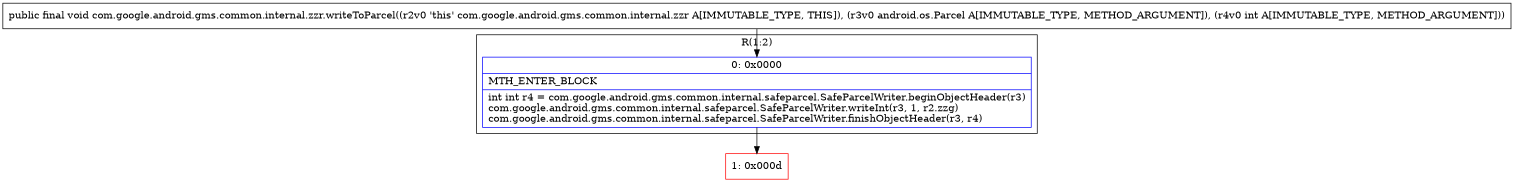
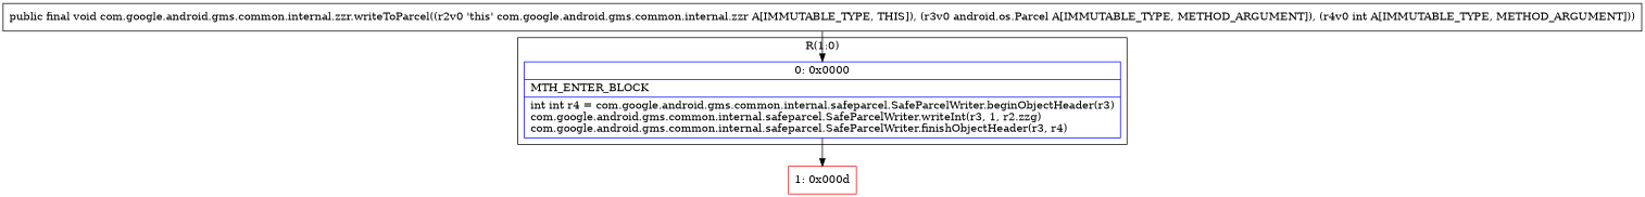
  digraph {
    node [shape=record]
    n1 [color=blue label="{0\:\ 0x0000|MTH_ENTER_BLOCK\l|int int r4 = com.google.android.gms.common.internal.safeparcel.SafeParcelWriter.beginObjectHeader(r3)\lcom.google.android.gms.common.internal.safeparcel.SafeParcelWriter.writeInt(r3, 1, r2.zzg)\lcom.google.android.gms.common.internal.safeparcel.SafeParcelWriter.finishObjectHeader(r3, r4)\l}"]
    n2 [color=red label="{1\:\ 0x000d}"]
    n3 [label="{public final void com.google.android.gms.common.internal.zzr.writeToParcel((r2v0 'this' com.google.android.gms.common.internal.zzr A[IMMUTABLE_TYPE, THIS]), (r3v0 android.os.Parcel A[IMMUTABLE_TYPE, METHOD_ARGUMENT]), (r4v0 int A[IMMUTABLE_TYPE, METHOD_ARGUMENT])) }"]
    subgraph cluster_1 {
-     label="R(1:2)"
+     label="R(1:0)"
      n1
    }
    n1 -> n2
    n3 -> n1
  }
